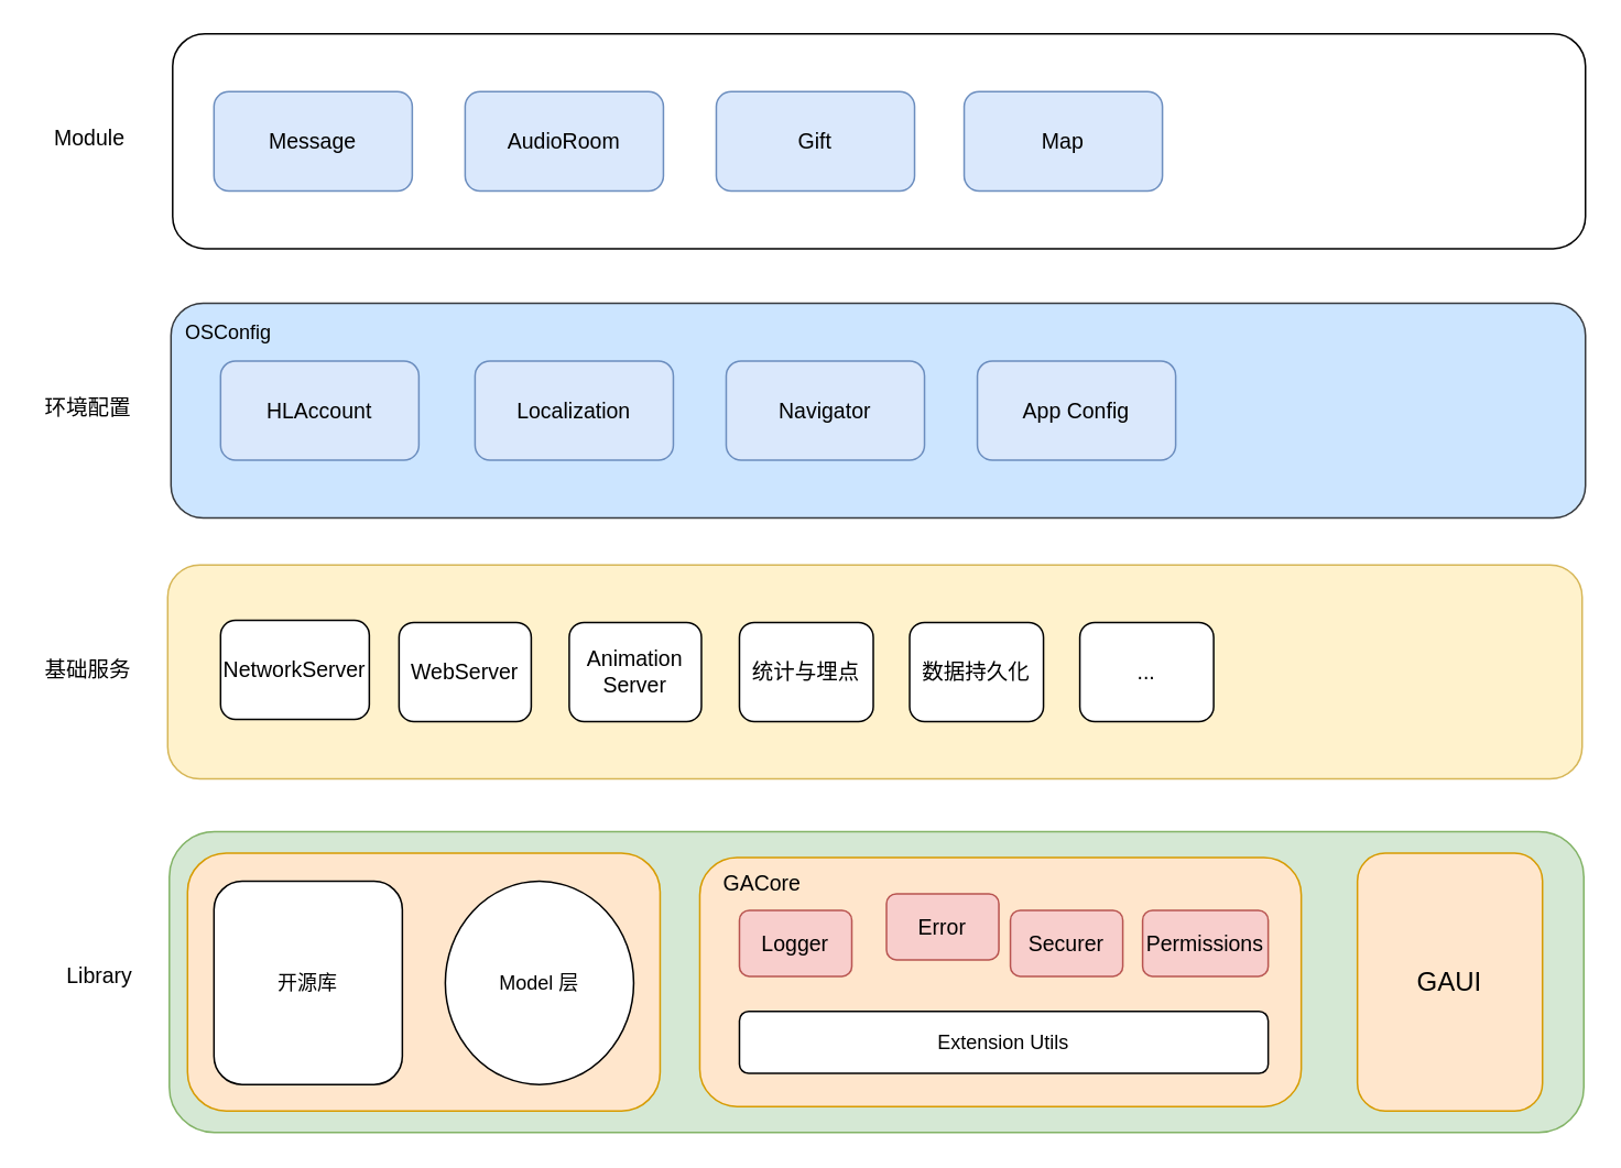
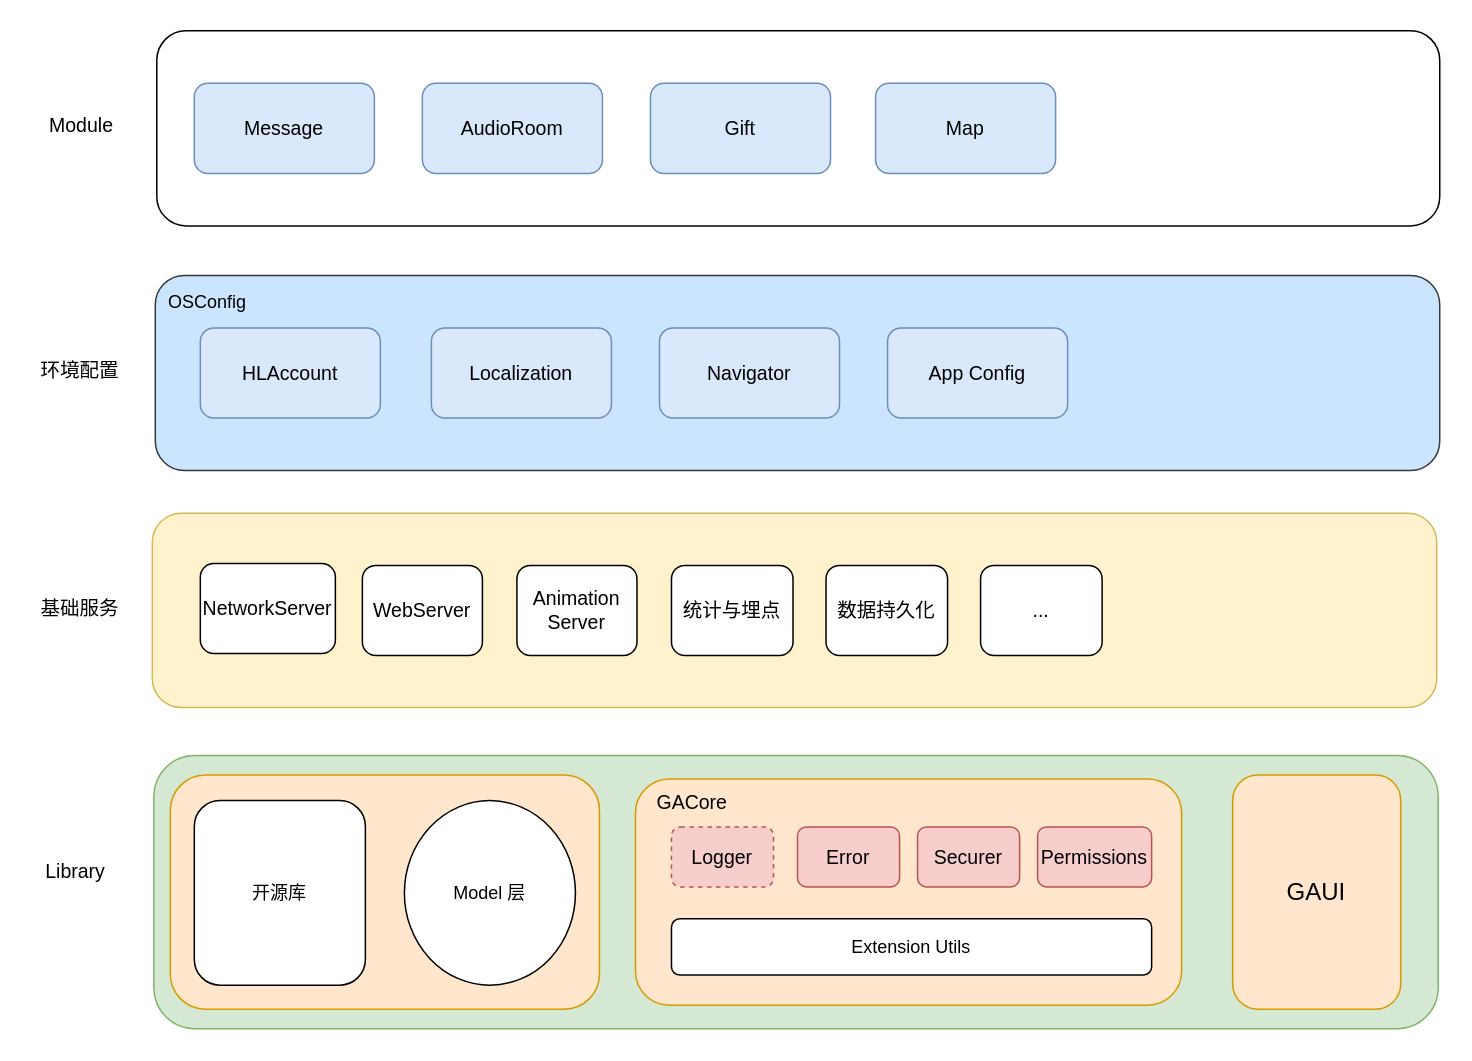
  <mxCell id="0" />
  <mxCell id="1" parent="0" />
  <mxCell id="2" value="l" style="rounded=1;whiteSpace=wrap;html=1;fillColor=#d5e8d4;strokeColor=#82b366;" vertex="1" parent="1"><mxGeometry x="102" y="503" width="856" height="182" as="geometry" /></mxCell>
  <mxCell id="3" value="" style="rounded=1;whiteSpace=wrap;html=1;fillColor=#fff2cc;strokeColor=#d6b656;" vertex="1" parent="1"><mxGeometry x="101" y="341.5" width="856" height="129.5" as="geometry" /></mxCell>
  <mxCell id="4" value="NetworkServer" style="rounded=1;whiteSpace=wrap;html=1;fontSize=13;strokeColor=default;" vertex="1" parent="1"><mxGeometry x="133" y="375" width="90" height="60" as="geometry" /></mxCell>
  <mxCell id="5" value="WebServer" style="rounded=1;whiteSpace=wrap;html=1;fontSize=13;strokeColor=default;" vertex="1" parent="1"><mxGeometry x="241" y="376.25" width="80" height="60" as="geometry" /></mxCell>
  <mxCell id="6" value="Animation&lt;br&gt;Server" style="rounded=1;whiteSpace=wrap;html=1;fontSize=13;strokeColor=default;" vertex="1" parent="1"><mxGeometry x="344" y="376.25" width="80" height="60" as="geometry" /></mxCell>
  <mxCell id="7" value="统计与埋点" style="rounded=1;whiteSpace=wrap;html=1;fontSize=13;strokeColor=default;" vertex="1" parent="1"><mxGeometry x="447" y="376.25" width="81" height="60" as="geometry" /></mxCell>
  <mxCell id="8" value="基础服务" style="text;html=1;strokeColor=none;fillColor=none;align=center;verticalAlign=middle;whiteSpace=wrap;rounded=0;fontSize=13;" vertex="1" parent="1"><mxGeometry x="23" y="390" width="60" height="30" as="geometry" /></mxCell>
  <mxCell id="9" value="" style="rounded=1;whiteSpace=wrap;html=1;fillColor=#cce5ff;strokeColor=#36393d;" vertex="1" parent="1"><mxGeometry x="103" y="183" width="856" height="130" as="geometry" /></mxCell>
  <mxCell id="10" value="环境配置" style="text;html=1;strokeColor=none;fillColor=none;align=center;verticalAlign=middle;whiteSpace=wrap;rounded=0;fontSize=13;" vertex="1" parent="1"><mxGeometry x="23" y="231" width="60" height="30" as="geometry" /></mxCell>
  <mxCell id="11" value="HLAccount" style="rounded=1;whiteSpace=wrap;html=1;fontSize=13;strokeColor=#6c8ebf;fillColor=#dae8fc;" vertex="1" parent="1"><mxGeometry x="133" y="218" width="120" height="60" as="geometry" /></mxCell>
  <mxCell id="12" value="Localization" style="rounded=1;whiteSpace=wrap;html=1;fontSize=13;strokeColor=#6c8ebf;fillColor=#dae8fc;" vertex="1" parent="1"><mxGeometry x="287" y="218" width="120" height="60" as="geometry" /></mxCell>
  <mxCell id="13" value="Navigator" style="rounded=1;whiteSpace=wrap;html=1;fontSize=13;strokeColor=#6c8ebf;fillColor=#dae8fc;" vertex="1" parent="1"><mxGeometry x="439" y="218" width="120" height="60" as="geometry" /></mxCell>
  <mxCell id="14" value="App Config" style="rounded=1;whiteSpace=wrap;html=1;fontSize=13;strokeColor=#6c8ebf;fillColor=#dae8fc;" vertex="1" parent="1"><mxGeometry x="591" y="218" width="120" height="60" as="geometry" /></mxCell>
  <mxCell id="15" value="" style="rounded=1;whiteSpace=wrap;html=1;" vertex="1" parent="1"><mxGeometry x="104" y="20" width="855" height="130" as="geometry" /></mxCell>
  <mxCell id="16" value="Module" style="text;html=1;strokeColor=none;fillColor=none;align=center;verticalAlign=middle;whiteSpace=wrap;rounded=0;fontSize=13;" vertex="1" parent="1"><mxGeometry x="24" y="68" width="60" height="30" as="geometry" /></mxCell>
  <mxCell id="17" value="Message" style="rounded=1;whiteSpace=wrap;html=1;fontSize=13;strokeColor=#6c8ebf;fillColor=#dae8fc;" vertex="1" parent="1"><mxGeometry x="129" y="55" width="120" height="60" as="geometry" /></mxCell>
  <mxCell id="18" value="AudioRoom" style="rounded=1;whiteSpace=wrap;html=1;fontSize=13;strokeColor=#6c8ebf;fillColor=#dae8fc;" vertex="1" parent="1"><mxGeometry x="281" y="55" width="120" height="60" as="geometry" /></mxCell>
  <mxCell id="19" value="Gift" style="rounded=1;whiteSpace=wrap;html=1;fontSize=13;strokeColor=#6c8ebf;fillColor=#dae8fc;" vertex="1" parent="1"><mxGeometry x="433" y="55" width="120" height="60" as="geometry" /></mxCell>
- <mxCell id="20" value="Library" style="text;html=1;strokeColor=none;fillColor=none;align=center;verticalAlign=middle;whiteSpace=wrap;rounded=0;fontSize=13;" vertex="1" parent="1"><mxGeometry x="30" y="575" width="60" height="30" as="geometry" /></mxCell>
+ <mxCell id="20" value="Library" style="text;html=1;strokeColor=none;fillColor=none;align=center;verticalAlign=middle;whiteSpace=wrap;rounded=0;fontSize=13;" vertex="1" parent="1"><mxGeometry x="20" y="565" width="60" height="30" as="geometry" /></mxCell>
  <mxCell id="21" value="数据持久化" style="rounded=1;whiteSpace=wrap;html=1;fontSize=13;strokeColor=default;" vertex="1" parent="1"><mxGeometry x="550" y="376.25" width="81" height="60" as="geometry" /></mxCell>
  <mxCell id="22" value="Map" style="rounded=1;whiteSpace=wrap;html=1;fontSize=13;strokeColor=#6c8ebf;fillColor=#dae8fc;" vertex="1" parent="1"><mxGeometry x="583" y="55" width="120" height="60" as="geometry" /></mxCell>
  <mxCell id="23" value="OSConfig" style="text;html=1;strokeColor=none;fillColor=none;align=center;verticalAlign=middle;whiteSpace=wrap;rounded=0;" vertex="1" parent="1"><mxGeometry x="93" y="191" width="90" height="20" as="geometry" /></mxCell>
  <mxCell id="24" value="" style="group" vertex="1" connectable="0" parent="1"><mxGeometry x="113" y="516" width="286.0" height="156" as="geometry" /></mxCell>
  <mxCell id="25" value="" style="group" vertex="1" connectable="0" parent="24"><mxGeometry width="286.0" height="156" as="geometry" /></mxCell>
  <mxCell id="26" value="" style="rounded=1;whiteSpace=wrap;html=1;fontSize=16;strokeColor=#d79b00;fillColor=#ffe6cc;" vertex="1" parent="25"><mxGeometry width="286.0" height="156" as="geometry" /></mxCell>
  <mxCell id="27" value="开源库" style="rounded=1;whiteSpace=wrap;html=1;" vertex="1" parent="25"><mxGeometry x="16" y="17.02" width="114" height="122.99" as="geometry" /></mxCell>
  <mxCell id="28" value="Model 层" style="ellipse;whiteSpace=wrap;html=1;" vertex="1" parent="25"><mxGeometry x="156" y="17.02" width="114" height="122.99" as="geometry" /></mxCell>
  <mxCell id="29" value="..." style="rounded=1;whiteSpace=wrap;html=1;fontSize=13;strokeColor=default;" vertex="1" parent="1"><mxGeometry x="653" y="376.25" width="81" height="60" as="geometry" /></mxCell>
  <mxCell id="30" value="" style="group" vertex="1" connectable="0" parent="1"><mxGeometry x="821" y="516" width="112" height="156" as="geometry" /></mxCell>
  <mxCell id="31" value="GAUI" style="rounded=1;whiteSpace=wrap;html=1;fontSize=16;strokeColor=#d79b00;fillColor=#ffe6cc;" vertex="1" parent="30"><mxGeometry width="112.0" height="156" as="geometry" /></mxCell>
  <mxCell id="32" value="" style="group" vertex="1" connectable="0" parent="1"><mxGeometry x="423" y="518.69" width="364" height="150.62" as="geometry" /></mxCell>
  <mxCell id="33" value="" style="rounded=1;whiteSpace=wrap;html=1;fontSize=16;strokeColor=#d79b00;fillColor=#ffe6cc;" vertex="1" parent="32"><mxGeometry width="364" height="150.62" as="geometry" /></mxCell>
  <mxCell id="34" value="GACore" style="text;html=1;strokeColor=none;fillColor=none;align=center;verticalAlign=middle;whiteSpace=wrap;rounded=0;fontSize=13;" vertex="1" parent="32"><mxGeometry x="7.5" width="60" height="30" as="geometry" /></mxCell>
  <mxCell id="35" value="Extension Utils" style="rounded=1;whiteSpace=wrap;html=1;" vertex="1" parent="32"><mxGeometry x="24" y="93.0" width="320" height="37.62" as="geometry" /></mxCell>
- <mxCell id="36" value="Error" style="rounded=1;whiteSpace=wrap;html=1;fontSize=13;strokeColor=#b85450;fillColor=#f8cecc;flipH=0;" vertex="1" parent="32"><mxGeometry x="113" y="21.87" width="68" height="40" as="geometry" /></mxCell>
- <mxCell id="37" value="Logger" style="rounded=1;whiteSpace=wrap;html=1;fontSize=13;strokeColor=#b85450;fillColor=#f8cecc;flipH=0;" vertex="1" parent="32"><mxGeometry x="24" y="31.87" width="68" height="40" as="geometry" /></mxCell>
+ <mxCell id="36" value="Error" style="rounded=1;whiteSpace=wrap;html=1;fontSize=13;strokeColor=#b85450;fillColor=#f8cecc;flipH=0;" vertex="1" parent="32"><mxGeometry x="108" y="31.87" width="68" height="40" as="geometry" /></mxCell>
+ <mxCell id="37" value="Logger" style="rounded=1;whiteSpace=wrap;html=1;fontSize=13;strokeColor=#b85450;fillColor=#f8cecc;flipH=0;dashed=1;" vertex="1" parent="32"><mxGeometry x="24" y="31.87" width="68" height="40" as="geometry" /></mxCell>
  <mxCell id="38" value="Securer" style="rounded=1;whiteSpace=wrap;html=1;fontSize=13;strokeColor=#b85450;fillColor=#f8cecc;flipH=0;" vertex="1" parent="32"><mxGeometry x="188" y="31.87" width="68" height="40" as="geometry" /></mxCell>
  <mxCell id="39" value="Permissions" style="rounded=1;whiteSpace=wrap;html=1;fontSize=13;strokeColor=#b85450;fillColor=#f8cecc;flipH=0;" vertex="1" parent="32"><mxGeometry x="268" y="31.87" width="76" height="40" as="geometry" /></mxCell>
